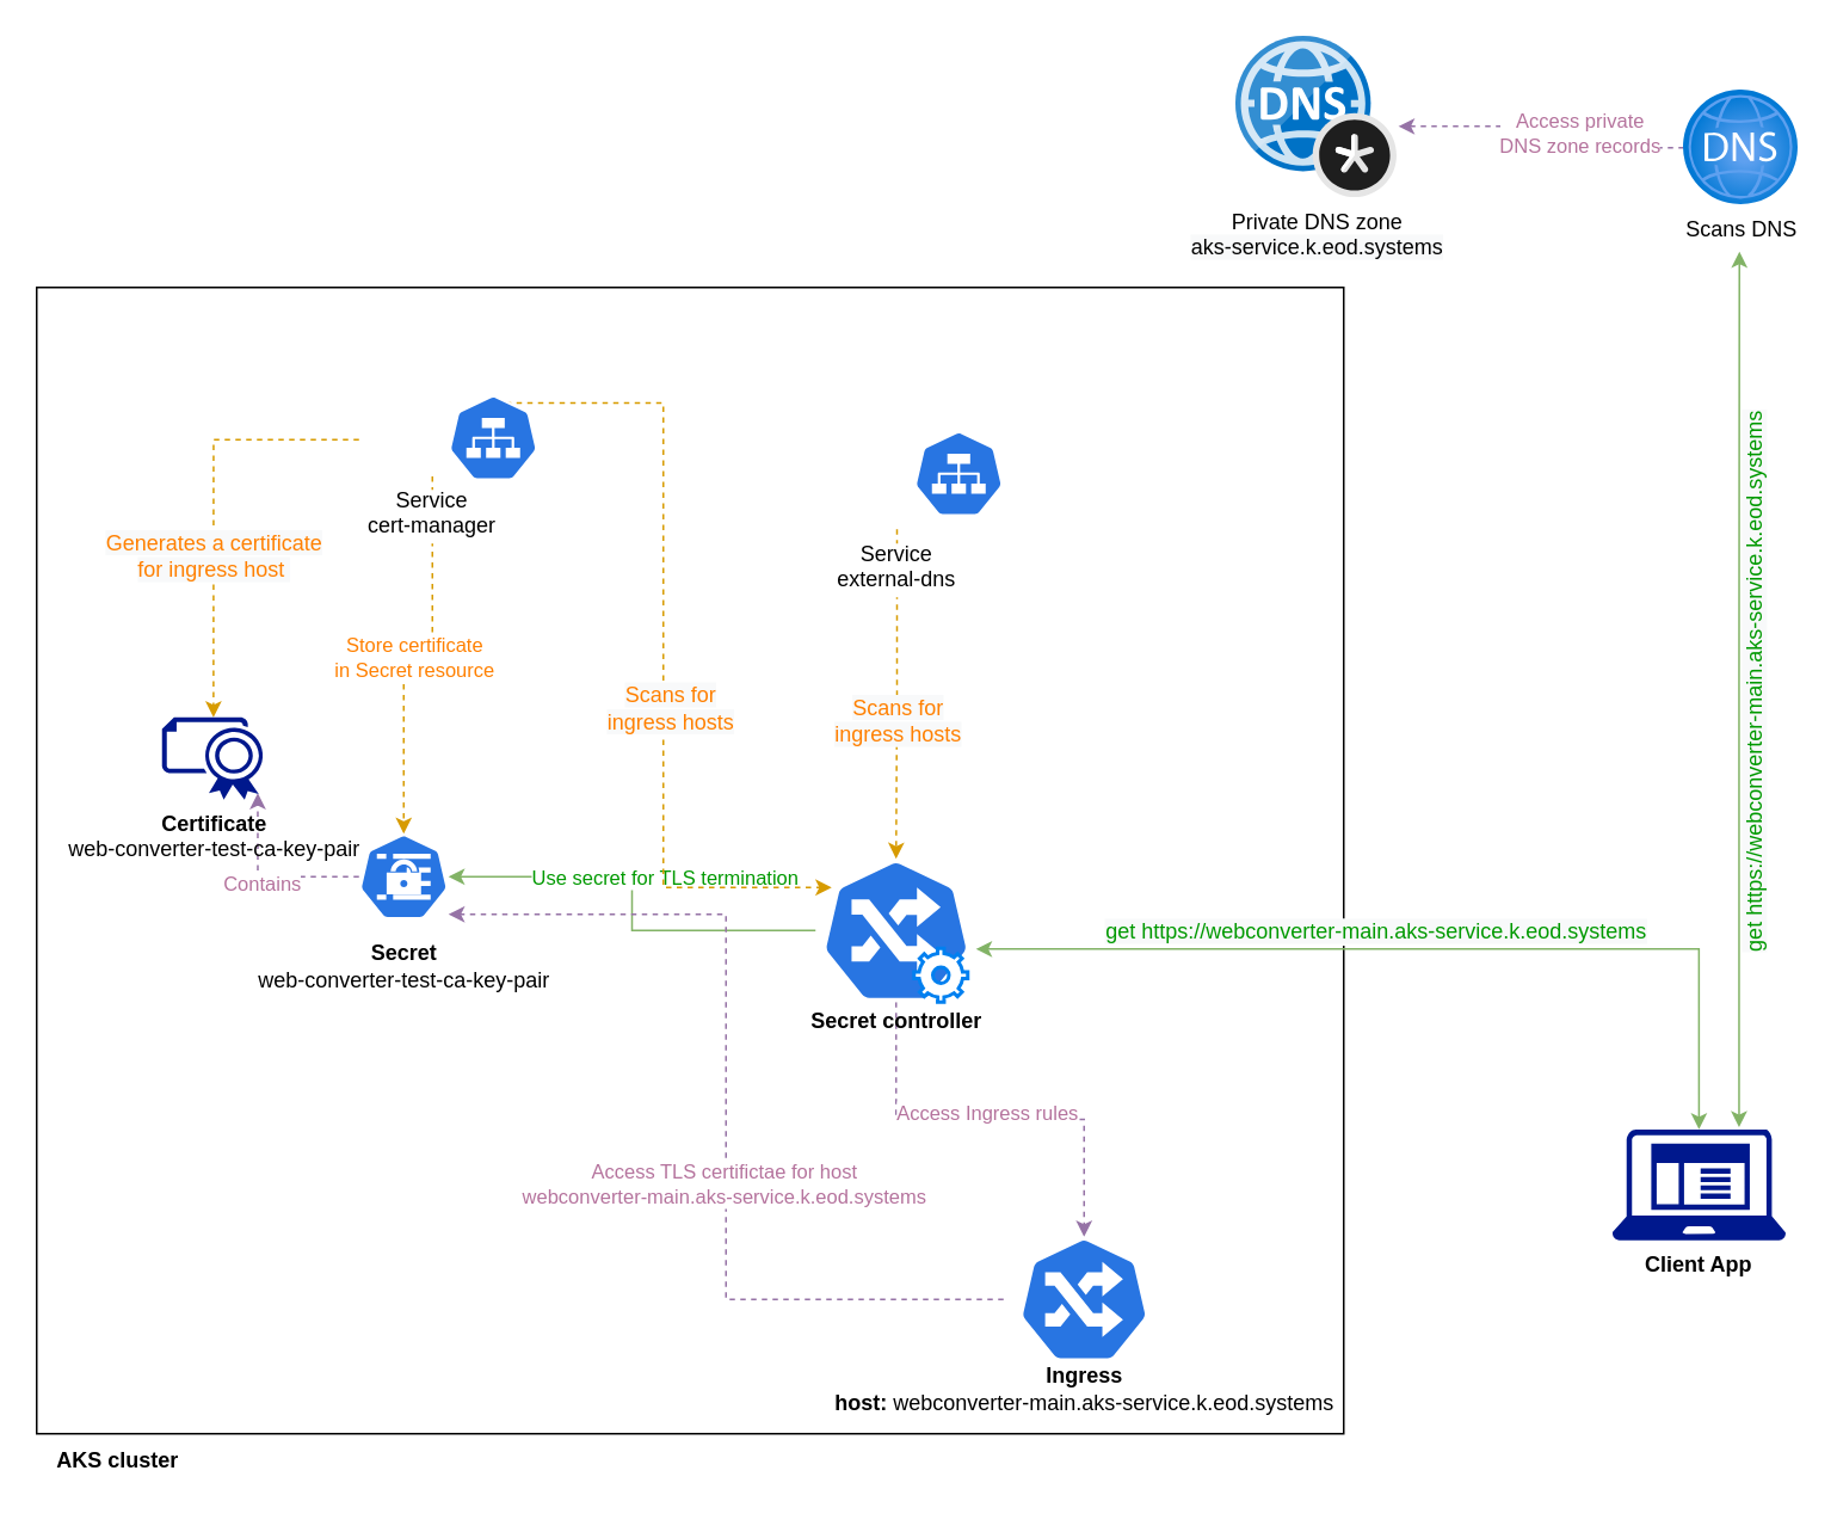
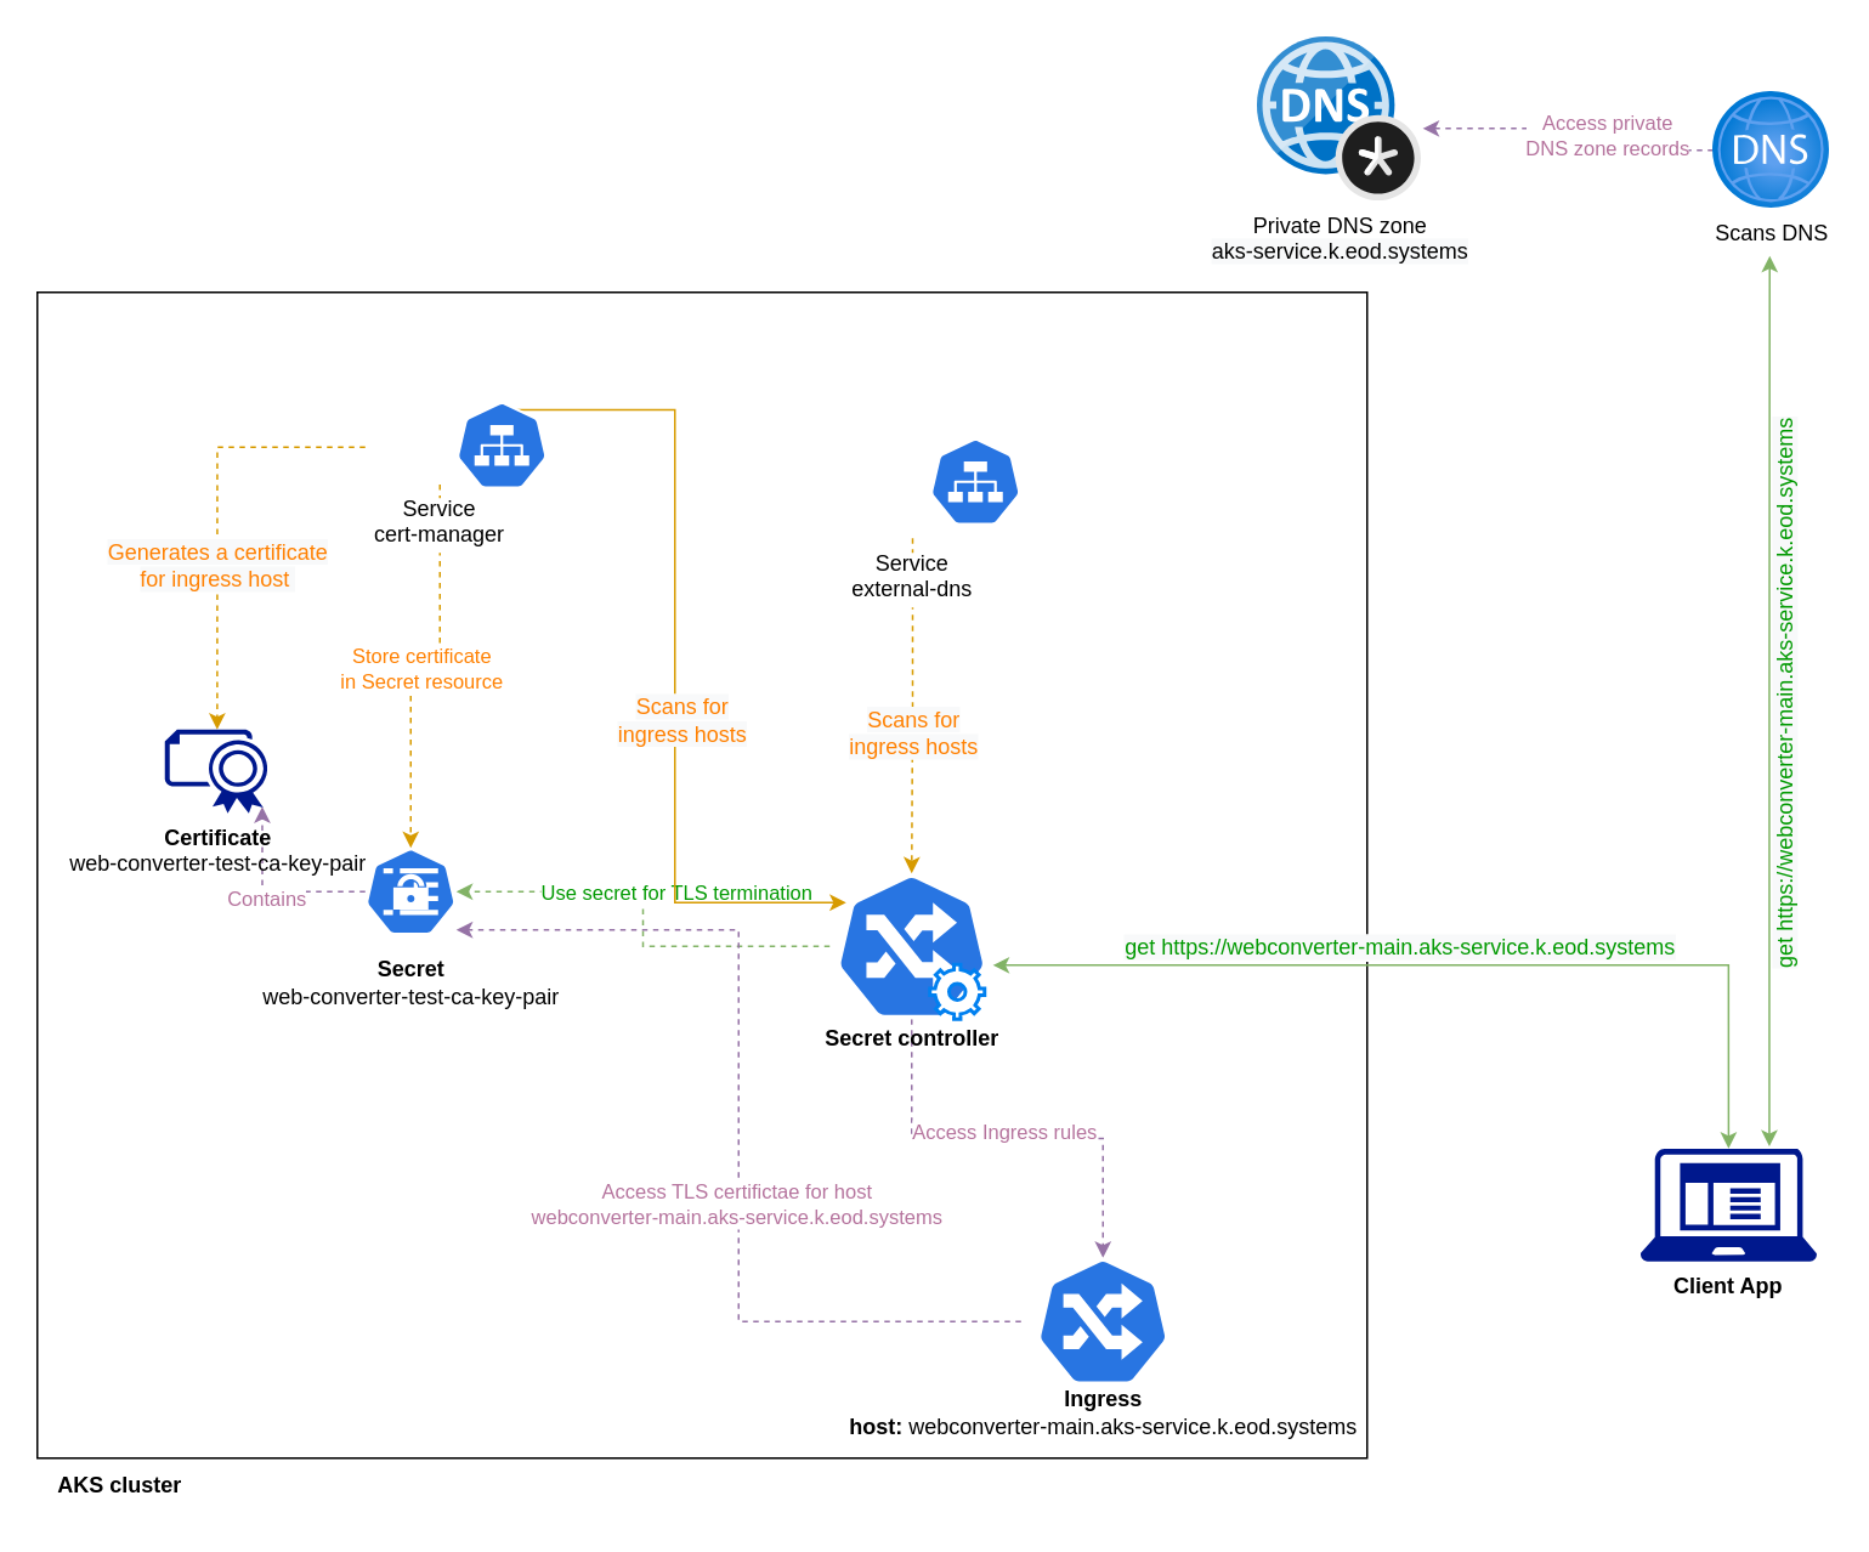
  <mxCell id="0" />
  <mxCell id="1" parent="0" />
  <mxCell id="2" value="" style="rounded=0;whiteSpace=wrap;html=1;" vertex="1" parent="1"><mxGeometry x="20" y="160" width="730" height="640" as="geometry" /></mxCell>
- <mxCell id="3" style="edgeStyle=orthogonalEdgeStyle;rounded=0;orthogonalLoop=1;jettySize=auto;html=1;dashed=0;fillColor=#d5e8d4;strokeColor=#82b366;" edge="1" parent="1" source="7" target="20"><mxGeometry relative="1" as="geometry" /></mxCell>
+ <mxCell id="3" style="edgeStyle=orthogonalEdgeStyle;rounded=0;orthogonalLoop=1;jettySize=auto;html=1;dashed=1;fillColor=#d5e8d4;strokeColor=#82b366;" edge="1" parent="1" source="7" target="20"><mxGeometry relative="1" as="geometry" /></mxCell>
  <mxCell id="4" value="Use secret for TLS termination" style="edgeLabel;html=1;align=center;verticalAlign=middle;resizable=0;points=[];fontColor=#009900;" vertex="1" connectable="0" parent="3"><mxGeometry x="0.284" relative="1" as="geometry"><mxPoint x="36" as="offset" /></mxGeometry></mxCell>
  <mxCell id="5" style="edgeStyle=orthogonalEdgeStyle;rounded=0;orthogonalLoop=1;jettySize=auto;html=1;dashed=1;fontColor=#000000;startArrow=none;startFill=0;exitX=0.5;exitY=1;exitDx=0;exitDy=0;exitPerimeter=0;fillColor=#e1d5e7;strokeColor=#9673a6;" edge="1" parent="1" source="7" target="34"><mxGeometry relative="1" as="geometry"><Array as="points" /></mxGeometry></mxCell>
  <mxCell id="6" value="Access Ingress rules" style="edgeLabel;html=1;align=center;verticalAlign=middle;resizable=0;points=[];fontColor=#B5739D;" vertex="1" connectable="0" parent="5"><mxGeometry x="-0.521" y="-2" relative="1" as="geometry"><mxPoint x="52" y="4" as="offset" /></mxGeometry></mxCell>
  <mxCell id="7" value="&lt;b&gt;&lt;br&gt;&lt;br&gt;&lt;br&gt;&lt;br&gt;&lt;br&gt;&lt;br&gt;&lt;br&gt;Secret controller&lt;br&gt;&lt;/b&gt;" style="sketch=0;html=1;dashed=0;whitespace=wrap;fillColor=#2875E2;strokeColor=#ffffff;points=[[0.005,0.63,0],[0.1,0.2,0],[0.9,0.2,0],[0.5,0,0],[0.995,0.63,0],[0.72,0.99,0],[0.5,1,0],[0.28,0.99,0]];shape=mxgraph.kubernetes.icon;prIcon=ing" parent="1" vertex="1"><mxGeometry x="455" y="479" width="90" height="80" as="geometry" /></mxCell>
  <mxCell id="8" style="edgeStyle=orthogonalEdgeStyle;rounded=0;orthogonalLoop=1;jettySize=auto;html=1;dashed=1;fillColor=#ffe6cc;strokeColor=#d79b00;" edge="1" parent="1" source="10" target="7"><mxGeometry relative="1" as="geometry" /></mxCell>
  <mxCell id="9" value="&lt;span style=&quot;font-size: 12px; background-color: rgb(248, 249, 250);&quot;&gt;Scans for&lt;/span&gt;&lt;br style=&quot;font-size: 12px; background-color: rgb(248, 249, 250);&quot;&gt;&lt;span style=&quot;font-size: 12px; background-color: rgb(248, 249, 250);&quot;&gt;ingress hosts&lt;/span&gt;" style="edgeLabel;html=1;align=center;verticalAlign=middle;resizable=0;points=[];fontColor=#FF8000;" vertex="1" connectable="0" parent="8"><mxGeometry x="0.157" y="-1" relative="1" as="geometry"><mxPoint x="1" as="offset" /></mxGeometry></mxCell>
  <mxCell id="10" value="Service&#10;external-dns&#10;" style="shape=image;verticalLabelPosition=bottom;labelBackgroundColor=default;verticalAlign=top;aspect=fixed;imageAspect=0;image=https://raw.githubusercontent.com/kubernetes-sigs/external-dns/master/docs/img/external-dns.png;fontStyle=0" parent="1" vertex="1"><mxGeometry x="438" y="170" width="125" height="125" as="geometry" /></mxCell>
  <mxCell id="11" style="edgeStyle=orthogonalEdgeStyle;rounded=0;orthogonalLoop=1;jettySize=auto;html=1;entryX=0.5;entryY=0;entryDx=0;entryDy=0;entryPerimeter=0;fillColor=#ffe6cc;strokeColor=#d79b00;dashed=1;exitX=0;exitY=0.75;exitDx=0;exitDy=0;" parent="1" source="17" edge="1" target="27"><mxGeometry relative="1" as="geometry"><mxPoint x="65" y="415" as="targetPoint" /><Array as="points" /></mxGeometry></mxCell>
  <mxCell id="12" value="&lt;span style=&quot;font-size: 12px; background-color: rgb(248, 249, 250);&quot;&gt;Generates a certificate&lt;/span&gt;&lt;br style=&quot;font-size: 12px; background-color: rgb(248, 249, 250);&quot;&gt;&lt;span style=&quot;font-size: 12px; background-color: rgb(248, 249, 250);&quot;&gt;for ingress host&amp;nbsp;&lt;/span&gt;" style="edgeLabel;html=1;align=center;verticalAlign=middle;resizable=0;points=[];fontColor=#FF8000;" vertex="1" connectable="0" parent="11"><mxGeometry x="0.138" y="-2" relative="1" as="geometry"><mxPoint x="2" y="12" as="offset" /></mxGeometry></mxCell>
- <mxCell id="13" style="edgeStyle=orthogonalEdgeStyle;rounded=0;orthogonalLoop=1;jettySize=auto;html=1;entryX=0.1;entryY=0.2;entryDx=0;entryDy=0;entryPerimeter=0;fillColor=#ffe6cc;strokeColor=#d79b00;dashed=1;" edge="1" parent="1" source="17" target="7"><mxGeometry relative="1" as="geometry"><Array as="points"><mxPoint x="370" y="224" /><mxPoint x="370" y="495" /></Array></mxGeometry></mxCell>
+ <mxCell id="13" style="edgeStyle=orthogonalEdgeStyle;rounded=0;orthogonalLoop=1;jettySize=auto;html=1;entryX=0.1;entryY=0.2;entryDx=0;entryDy=0;entryPerimeter=0;fillColor=#ffe6cc;strokeColor=#d79b00;dashed=0;" edge="1" parent="1" source="17" target="7"><mxGeometry relative="1" as="geometry"><Array as="points"><mxPoint x="370" y="224" /><mxPoint x="370" y="495" /></Array></mxGeometry></mxCell>
  <mxCell id="14" value="&lt;span style=&quot;font-size: 12px; background-color: rgb(248, 249, 250);&quot;&gt;Scans for&lt;/span&gt;&lt;br style=&quot;font-size: 12px; background-color: rgb(248, 249, 250);&quot;&gt;&lt;span style=&quot;font-size: 12px; background-color: rgb(248, 249, 250);&quot;&gt;ingress hosts&lt;/span&gt;" style="edgeLabel;html=1;align=center;verticalAlign=middle;resizable=0;points=[];fontColor=#FF8000;" vertex="1" connectable="0" parent="13"><mxGeometry x="0.14" y="3" relative="1" as="geometry"><mxPoint as="offset" /></mxGeometry></mxCell>
  <mxCell id="15" style="edgeStyle=orthogonalEdgeStyle;rounded=0;orthogonalLoop=1;jettySize=auto;html=1;dashed=1;fontColor=#FF8000;startArrow=none;startFill=0;fillColor=#ffe6cc;strokeColor=#d79b00;" edge="1" parent="1" source="17" target="20"><mxGeometry relative="1" as="geometry"><Array as="points" /></mxGeometry></mxCell>
  <mxCell id="16" value="Store certificate &lt;br&gt;in Secret resource" style="edgeLabel;html=1;align=center;verticalAlign=middle;resizable=0;points=[];fontColor=#FF8000;" vertex="1" connectable="0" parent="15"><mxGeometry x="0.205" y="1" relative="1" as="geometry"><mxPoint x="4" y="-13" as="offset" /></mxGeometry></mxCell>
  <mxCell id="17" value="Service&#10;cert-manager" style="shape=image;verticalLabelPosition=bottom;labelBackgroundColor=default;verticalAlign=top;aspect=fixed;imageAspect=0;image=https://cert-manager.io/images/cert-manager-logo-icon.svg;" parent="1" vertex="1"><mxGeometry x="200" y="183.5" width="82" height="82" as="geometry" /></mxCell>
  <mxCell id="18" style="edgeStyle=orthogonalEdgeStyle;rounded=0;orthogonalLoop=1;jettySize=auto;html=1;entryX=0.93;entryY=0.92;entryDx=0;entryDy=0;entryPerimeter=0;dashed=1;fontColor=#B5739D;startArrow=none;startFill=0;fillColor=#e1d5e7;strokeColor=#9673a6;" edge="1" parent="1" source="20" target="27"><mxGeometry relative="1" as="geometry" /></mxCell>
  <mxCell id="19" value="Contains" style="edgeLabel;html=1;align=center;verticalAlign=middle;resizable=0;points=[];fontColor=#B5739D;" vertex="1" connectable="0" parent="18"><mxGeometry x="0.069" y="3" relative="1" as="geometry"><mxPoint as="offset" /></mxGeometry></mxCell>
  <mxCell id="20" value="&lt;b&gt;&lt;br&gt;&lt;br&gt;&lt;br&gt;&lt;br&gt;&lt;br&gt;&lt;br&gt;&lt;br&gt;Secret&lt;/b&gt;&lt;br&gt;web-converter-test-ca-key-pair" style="sketch=0;html=1;dashed=0;whitespace=wrap;fillColor=#2875E2;strokeColor=#ffffff;points=[[0.005,0.63,0],[0.1,0.2,0],[0.9,0.2,0],[0.5,0,0],[0.995,0.63,0],[0.72,0.99,0],[0.5,1,0],[0.28,0.99,0]];shape=mxgraph.kubernetes.icon;prIcon=secret" parent="1" vertex="1"><mxGeometry x="200" y="465" width="50" height="48" as="geometry" /></mxCell>
  <mxCell id="21" style="edgeStyle=orthogonalEdgeStyle;rounded=0;orthogonalLoop=1;jettySize=auto;html=1;startArrow=classic;startFill=1;exitX=0.731;exitY=-0.018;exitDx=0;exitDy=0;exitPerimeter=0;fillColor=#d5e8d4;strokeColor=#82b366;" parent="1" source="25" edge="1"><mxGeometry relative="1" as="geometry"><mxPoint x="971" y="140" as="targetPoint" /></mxGeometry></mxCell>
  <mxCell id="22" value="&lt;span style=&quot;font-size: 12px; background-color: rgb(248, 249, 250);&quot;&gt;get https://webconverter-main.aks-service.k.eod.systems&lt;/span&gt;" style="edgeLabel;html=1;align=center;verticalAlign=middle;resizable=0;points=[];rotation=270;fontColor=#009900;" vertex="1" connectable="0" parent="21"><mxGeometry x="-0.751" y="-3" relative="1" as="geometry"><mxPoint x="6" y="-187" as="offset" /></mxGeometry></mxCell>
  <mxCell id="23" style="edgeStyle=orthogonalEdgeStyle;rounded=0;orthogonalLoop=1;jettySize=auto;html=1;exitX=0.5;exitY=0;exitDx=0;exitDy=0;exitPerimeter=0;entryX=0.995;entryY=0.63;entryDx=0;entryDy=0;entryPerimeter=0;fillColor=#d5e8d4;strokeColor=#82b366;startArrow=classic;startFill=1;" parent="1" source="25" target="7" edge="1"><mxGeometry relative="1" as="geometry" /></mxCell>
  <mxCell id="24" value="&lt;span style=&quot;font-size: 12px; background-color: rgb(248, 249, 250);&quot;&gt;get https://webconverter-main.aks-service.k.eod.systems&lt;/span&gt;" style="edgeLabel;html=1;align=center;verticalAlign=middle;resizable=0;points=[];rotation=0;fontColor=#009900;" vertex="1" connectable="0" parent="23"><mxGeometry x="-0.116" y="1" relative="1" as="geometry"><mxPoint x="-59" y="-11" as="offset" /></mxGeometry></mxCell>
  <mxCell id="25" value="&lt;b&gt;Client App&lt;/b&gt;" style="sketch=0;aspect=fixed;pointerEvents=1;shadow=0;dashed=0;html=1;strokeColor=none;labelPosition=center;verticalLabelPosition=bottom;verticalAlign=top;align=center;fillColor=#00188D;shape=mxgraph.mscae.enterprise.client_application" parent="1" vertex="1"><mxGeometry x="900" y="630" width="96.88" height="62" as="geometry" /></mxCell>
  <mxCell id="26" value="Private DNS zone&lt;br&gt;&lt;span style=&quot;background-color: rgb(248, 249, 250);&quot;&gt;aks-service.k.eod.systems&lt;/span&gt;" style="sketch=0;aspect=fixed;html=1;points=[];align=center;image;fontSize=12;image=img/lib/mscae/DNS_Private_Zones.svg;" parent="1" vertex="1"><mxGeometry x="690" y="20" width="90" height="90" as="geometry" /></mxCell>
  <mxCell id="27" value="&lt;b&gt;Certificate&lt;br&gt;&lt;/b&gt;web-converter-test-ca-key-pair" style="sketch=0;aspect=fixed;pointerEvents=1;shadow=0;dashed=0;html=1;strokeColor=none;labelPosition=center;verticalLabelPosition=bottom;verticalAlign=top;align=center;fillColor=#00188D;shape=mxgraph.azure.certificate" parent="1" vertex="1"><mxGeometry x="90" y="400" width="57.5" height="46" as="geometry" /></mxCell>
  <mxCell id="28" style="edgeStyle=orthogonalEdgeStyle;rounded=0;orthogonalLoop=1;jettySize=auto;html=1;entryX=1.006;entryY=0.556;entryDx=0;entryDy=0;entryPerimeter=0;dashed=1;fillColor=#e1d5e7;strokeColor=#9673a6;" edge="1" parent="1" source="30" target="26"><mxGeometry relative="1" as="geometry" /></mxCell>
  <mxCell id="29" value="Access private &lt;br&gt;DNS zone records" style="edgeLabel;html=1;align=center;verticalAlign=middle;resizable=0;points=[];fontColor=#B5739D;" vertex="1" connectable="0" parent="28"><mxGeometry x="-0.216" relative="1" as="geometry"><mxPoint x="8" y="-9" as="offset" /></mxGeometry></mxCell>
  <mxCell id="30" value="Scans DNS" style="aspect=fixed;html=1;points=[];align=center;image;fontSize=12;image=img/lib/azure2/networking/DNS_Zones.svg;" vertex="1" parent="1"><mxGeometry x="940" y="50" width="64" height="64" as="geometry" /></mxCell>
  <mxCell id="31" value="&lt;font color=&quot;#000000&quot;&gt;&lt;b&gt;AKS cluster&lt;/b&gt;&lt;/font&gt;" style="text;html=1;align=center;verticalAlign=middle;resizable=0;points=[];autosize=1;strokeColor=none;fillColor=none;fontColor=#009900;" vertex="1" parent="1"><mxGeometry x="20" y="800" width="90" height="30" as="geometry" /></mxCell>
  <mxCell id="32" style="edgeStyle=orthogonalEdgeStyle;rounded=0;orthogonalLoop=1;jettySize=auto;html=1;entryX=1;entryY=0.938;entryDx=0;entryDy=0;entryPerimeter=0;dashed=1;fontColor=#B5739D;startArrow=none;startFill=0;fillColor=#e1d5e7;strokeColor=#9673a6;" edge="1" parent="1" source="34" target="20"><mxGeometry relative="1" as="geometry" /></mxCell>
  <mxCell id="33" value="Access TLS certifictae for host&lt;br&gt;webconverter-main.aks-service.k.eod.systems" style="edgeLabel;html=1;align=center;verticalAlign=middle;resizable=0;points=[];fontColor=#B5739D;" vertex="1" connectable="0" parent="32"><mxGeometry x="-0.162" y="2" relative="1" as="geometry"><mxPoint as="offset" /></mxGeometry></mxCell>
  <mxCell id="34" value="&lt;b&gt;&lt;br&gt;&lt;br&gt;&lt;br&gt;&lt;br&gt;&lt;br&gt;&lt;br&gt;&lt;br&gt;Ingress&lt;br&gt;host:&amp;nbsp;&lt;/b&gt;webconverter-main.aks-service.k.eod.systems" style="sketch=0;html=1;dashed=0;whitespace=wrap;fillColor=#2875E2;strokeColor=#ffffff;points=[[0.005,0.63,0],[0.1,0.2,0],[0.9,0.2,0],[0.5,0,0],[0.995,0.63,0],[0.72,0.99,0],[0.5,1,0],[0.28,0.99,0]];shape=mxgraph.kubernetes.icon;prIcon=ing" vertex="1" parent="1"><mxGeometry x="560" y="690" width="90" height="70" as="geometry" /></mxCell>
  <mxCell id="35" value="" style="html=1;verticalLabelPosition=bottom;align=center;labelBackgroundColor=#ffffff;verticalAlign=top;strokeWidth=2;strokeColor=#0080F0;shadow=0;dashed=0;shape=mxgraph.ios7.icons.settings;fontColor=#000000;" vertex="1" parent="1"><mxGeometry x="510" y="529" width="30" height="30" as="geometry" /></mxCell>
  <mxCell id="36" value="" style="sketch=0;html=1;dashed=0;whitespace=wrap;fillColor=#2875E2;strokeColor=#ffffff;points=[[0.005,0.63,0],[0.1,0.2,0],[0.9,0.2,0],[0.5,0,0],[0.995,0.63,0],[0.72,0.99,0],[0.5,1,0],[0.28,0.99,0]];shape=mxgraph.kubernetes.icon;prIcon=svc;fontColor=#B5739D;" vertex="1" parent="1"><mxGeometry x="250" y="220" width="50" height="48" as="geometry" /></mxCell>
  <mxCell id="37" value="" style="sketch=0;html=1;dashed=0;whitespace=wrap;fillColor=#2875E2;strokeColor=#ffffff;points=[[0.005,0.63,0],[0.1,0.2,0],[0.9,0.2,0],[0.5,0,0],[0.995,0.63,0],[0.72,0.99,0],[0.5,1,0],[0.28,0.99,0]];shape=mxgraph.kubernetes.icon;prIcon=svc;fontColor=#B5739D;" vertex="1" parent="1"><mxGeometry x="510" y="240" width="50" height="48" as="geometry" /></mxCell>
